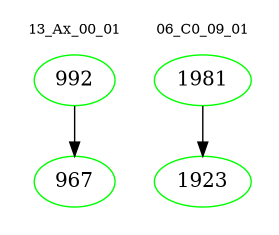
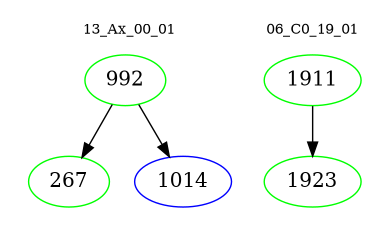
  digraph {
    node [color=green]
    edge [color=black]
    n1 [label=992]
-   n2 [label=967]
-   n4 [label=1981]
+   n2 [label=267]
+   n3 [color=blue label=1014]
+   n4 [label=1911]
    n5 [label=1923]
    subgraph cluster_1 {
      color=white
      fontsize=10
      label="13_Ax_00_01"
      n1
      n2
+     n3
    }
    subgraph cluster_2 {
      color=white
      fontsize=10
-     label="06_C0_09_01"
+     label="06_C0_19_01"
      n4
      n5
    }
    n1 -> n2
+   n1 -> n3
    n4 -> n5
  }
